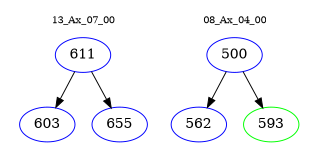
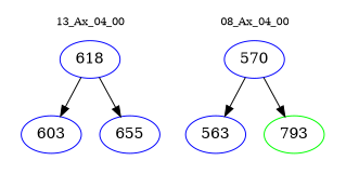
  digraph {
    node [color=blue]
    edge [color=black]
-   n1 [label=611]
+   n1 [label=618]
    n2 [label=603]
    n3 [label=655]
-   n4 [label=500]
-   n5 [label=562]
-   n6 [color=green label=593]
+   n4 [label=570]
+   n5 [label=563]
+   n6 [color=green label=793]
    subgraph cluster_1 {
      color=white
      fontsize=10
-     label="13_Ax_07_00"
+     label="13_Ax_04_00"
      n1
      n2
      n3
    }
    subgraph cluster_2 {
      color=white
      fontsize=10
      label="08_Ax_04_00"
      n4
      n5
      n6
    }
    n1 -> n2
    n1 -> n3
    n4 -> n5
    n4 -> n6
  }
